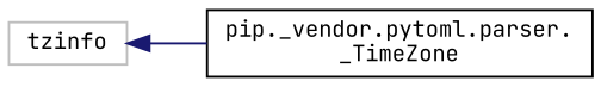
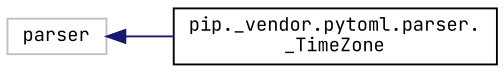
  digraph {
    rankdir=LR
    fontname="JetBrains Mono"
    node [fillcolor=white fontname="JetBrains Mono" fontsize=10 shape=record style=filled]
-   n1 [color=grey75 height=0.2 label=tzinfo width=0.4]
+   n1 [color=grey75 height=0.2 label=parser width=0.4]
    n2 [color=black height=0.2 label="pip._vendor.pytoml.parser.\l_TimeZone" width=0.4]
    n1 -> n2 [color=midnightblue dir=back fontname="JetBrains Mono" fontsize=10 labelfontname=Helvetica labelfontsize=10 style=solid]
  }
